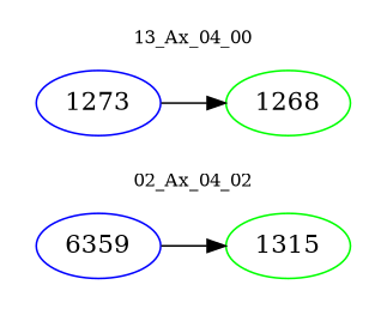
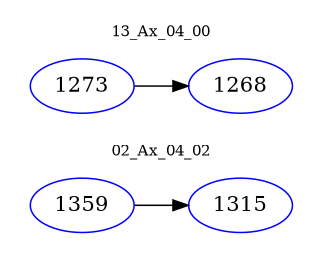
  digraph {
    rankdir=LR
    node [color=blue]
    edge [color=black]
-   n1 [label=6359]
-   n2 [color=green label=1315]
+   n1 [label=1359]
+   n2 [label=1315]
    n3 [label=1273]
-   n4 [color=green label=1268]
+   n4 [label=1268]
    subgraph cluster_1 {
      color=white
      fontsize=10
      label="02_Ax_04_02"
      n1
      n2
    }
    subgraph cluster_2 {
      color=white
      fontsize=10
      label="13_Ax_04_00"
      n3
      n4
    }
    n1 -> n2
    n3 -> n4
  }
